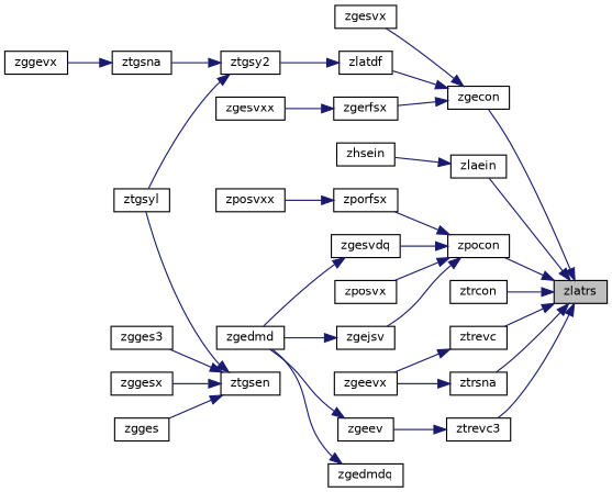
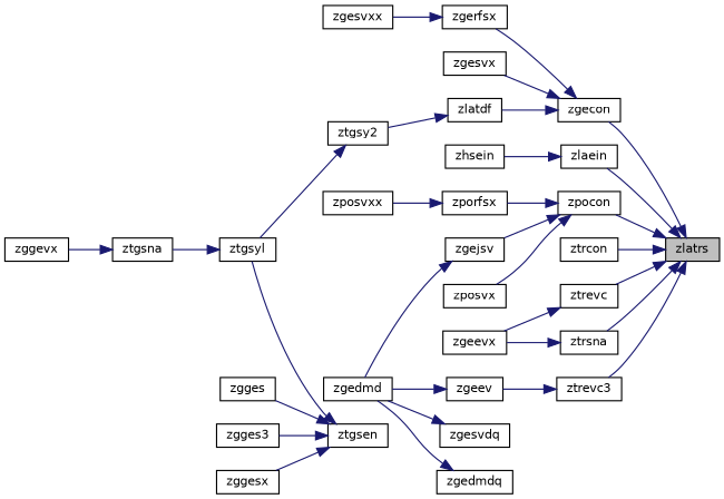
  digraph {
    rankdir=RL
    node [color=black fillcolor=white fontname=Helvetica fontsize=10 shape=record style=filled]
    edge [color=midnightblue dir=back fontname=Helvetica fontsize=10 labelfontname=Helvetica labelfontsize=10 style=solid]
    n1 [fillcolor=grey75 fontcolor=black height=0.2 label=zlatrs width=0.4]
    n2 [height=0.2 label=zgecon width=0.4]
    n3 [height=0.2 label=zlaein width=0.4]
    n4 [height=0.2 label=zpocon width=0.4]
    n5 [height=0.2 label=ztrcon width=0.4]
    n6 [height=0.2 label=ztrevc width=0.4]
    n7 [height=0.2 label=ztrevc3 width=0.4]
    n8 [height=0.2 label=ztrsna width=0.4]
    n9 [height=0.2 label=zgerfsx width=0.4]
    n10 [height=0.2 label=zgesvx width=0.4]
    n11 [height=0.2 label=zlatdf width=0.4]
    n12 [height=0.2 label=zhsein width=0.4]
    n13 [height=0.2 label=zgejsv width=0.4]
    n14 [height=0.2 label=zgesvdq width=0.4]
    n15 [height=0.2 label=zporfsx width=0.4]
    n16 [height=0.2 label=zposvx width=0.4]
    n17 [height=0.2 label=zgeevx width=0.4]
    n18 [height=0.2 label=zgeev width=0.4]
    n19 [height=0.2 label=zgesvxx width=0.4]
    n20 [height=0.2 label=ztgsy2 width=0.4]
    n21 [height=0.2 label=ztgsyl width=0.4]
    n22 [height=0.2 label=ztgsna width=0.4]
    n23 [height=0.2 label=ztgsen width=0.4]
    n24 [height=0.2 label=zgges width=0.4]
    n25 [height=0.2 label=zgges3 width=0.4]
    n26 [height=0.2 label=zggesx width=0.4]
    n27 [height=0.2 label=zggevx width=0.4]
    n28 [height=0.2 label=zgedmd width=0.4]
    n29 [height=0.2 label=zposvxx width=0.4]
    n30 [height=0.2 label=zgedmdq width=0.4]
    n1 -> n2
    n1 -> n3
    n1 -> n4
    n1 -> n5
    n1 -> n6
    n1 -> n7
    n1 -> n8
    n2 -> n9
    n2 -> n10
    n2 -> n11
    n3 -> n12
    n4 -> n13
-   n4 -> n14
    n4 -> n15
    n4 -> n16
    n6 -> n17
    n7 -> n18
    n8 -> n17
    n9 -> n19
    n11 -> n20
    n13 -> n28
    n14 -> n28
    n15 -> n29
    n18 -> n28
    n20 -> n21
-   n20 -> n22
+   n21 -> n22
    n22 -> n27
    n23 -> n21
    n23 -> n24
    n23 -> n25
    n23 -> n26
    n30 -> n28
  }
